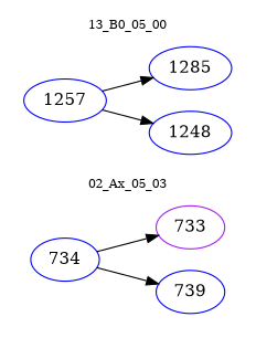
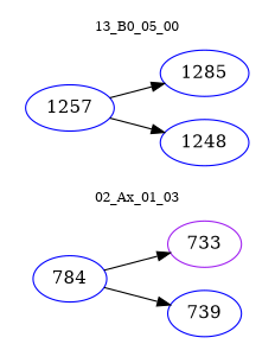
  digraph {
    rankdir=LR
    node [color=blue]
    edge [color=black]
-   n1 [label=734]
+   n1 [label=784]
    n2 [label=739]
    n3 [color=purple label=733]
    n4 [label=1257]
    n5 [label=1248]
    n6 [label=1285]
    subgraph cluster_1 {
      color=white
      fontsize=10
-     label="02_Ax_05_03"
+     label="02_Ax_01_03"
      n1
      n2
      n3
    }
    subgraph cluster_2 {
      color=white
      fontsize=10
      label="13_B0_05_00"
      n4
      n5
      n6
    }
    n1 -> n2
    n1 -> n3
    n4 -> n5
    n4 -> n6
  }
